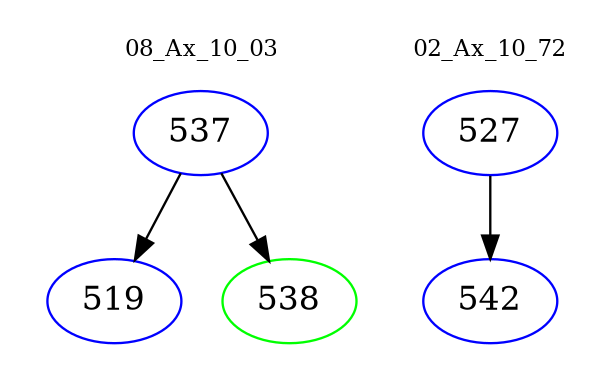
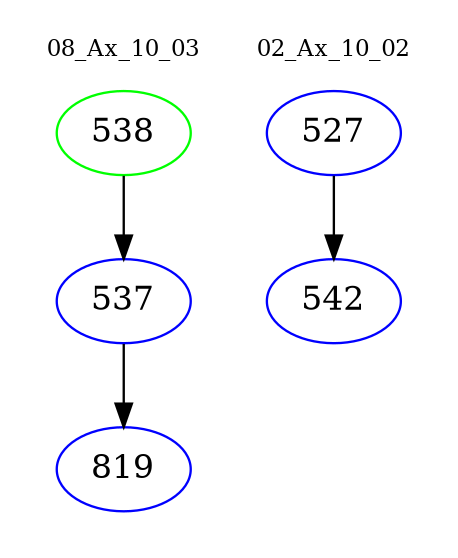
  digraph {
    node [color=blue]
    edge [color=black]
    n1 [label=537]
-   n2 [label=519]
+   n2 [label=819]
    n3 [color=green label=538]
    n4 [label=527]
    n5 [label=542]
    subgraph cluster_1 {
      color=white
      fontsize=10
      label="08_Ax_10_03"
      n1
      n2
      n3
    }
    subgraph cluster_2 {
      color=white
      fontsize=10
-     label="02_Ax_10_72"
+     label="02_Ax_10_02"
      n4
      n5
    }
    n1 -> n2
-   n1 -> n3
+   n3 -> n1
    n4 -> n5
  }
